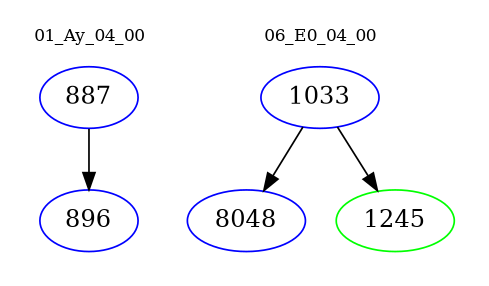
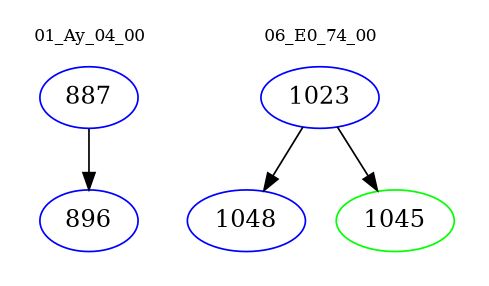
  digraph {
    node [color=blue]
    edge [color=black]
    n1 [label=887]
    n2 [label=896]
-   n3 [label=1033]
-   n4 [label=8048]
-   n5 [color=green label=1245]
+   n3 [label=1023]
+   n4 [label=1048]
+   n5 [color=green label=1045]
    subgraph cluster_1 {
      color=white
      fontsize=10
      label="01_Ay_04_00"
      n1
      n2
    }
    subgraph cluster_2 {
      color=white
      fontsize=10
-     label="06_E0_04_00"
+     label="06_E0_74_00"
      n3
      n4
      n5
    }
    n1 -> n2
    n3 -> n4
    n3 -> n5
  }
